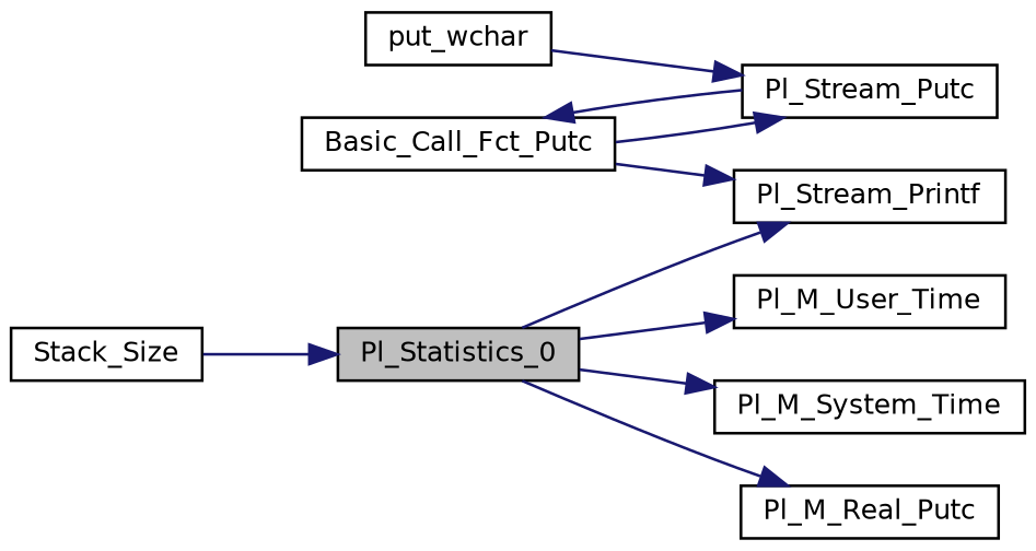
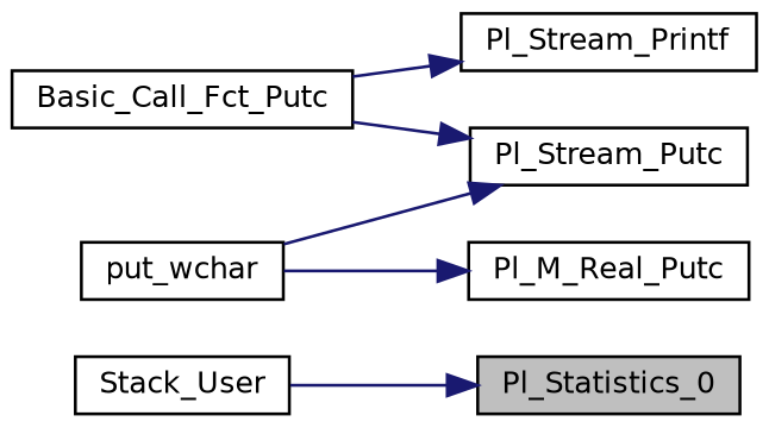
  digraph {
    rankdir=LR
    node [color=black fillcolor=white fontname=Helvetica fontsize=10 shape=record style=filled]
    edge [color=midnightblue fontname=Helvetica fontsize=10 labelfontname=Helvetica labelfontsize=10 style=solid]
    n1 [fillcolor=grey75 fontcolor=black height=0.2 label=Pl_Statistics_0 width=0.4]
    n2 [height=0.2 label=Pl_Stream_Printf width=0.4]
-   n3 [height=0.2 label=Pl_M_User_Time width=0.4]
-   n4 [height=0.2 label=Pl_M_System_Time width=0.4]
    n5 [height=0.2 label=Pl_M_Real_Putc width=0.4]
-   n6 [height=0.2 label=Stack_Size width=0.4]
+   n6 [height=0.2 label=Stack_User width=0.4]
    n7 [height=0.2 label=Basic_Call_Fct_Putc width=0.4]
    n8 [height=0.2 label=Pl_Stream_Putc width=0.4]
    n9 [height=0.2 label=put_wchar width=0.4]
-   n1 -> n2
-   n1 -> n3
-   n1 -> n4
-   n1 -> n5
+   n9 -> n5
    n6 -> n1
    n7 -> n2
    n7 -> n8
-   n8 -> n7
    n9 -> n8
  }
